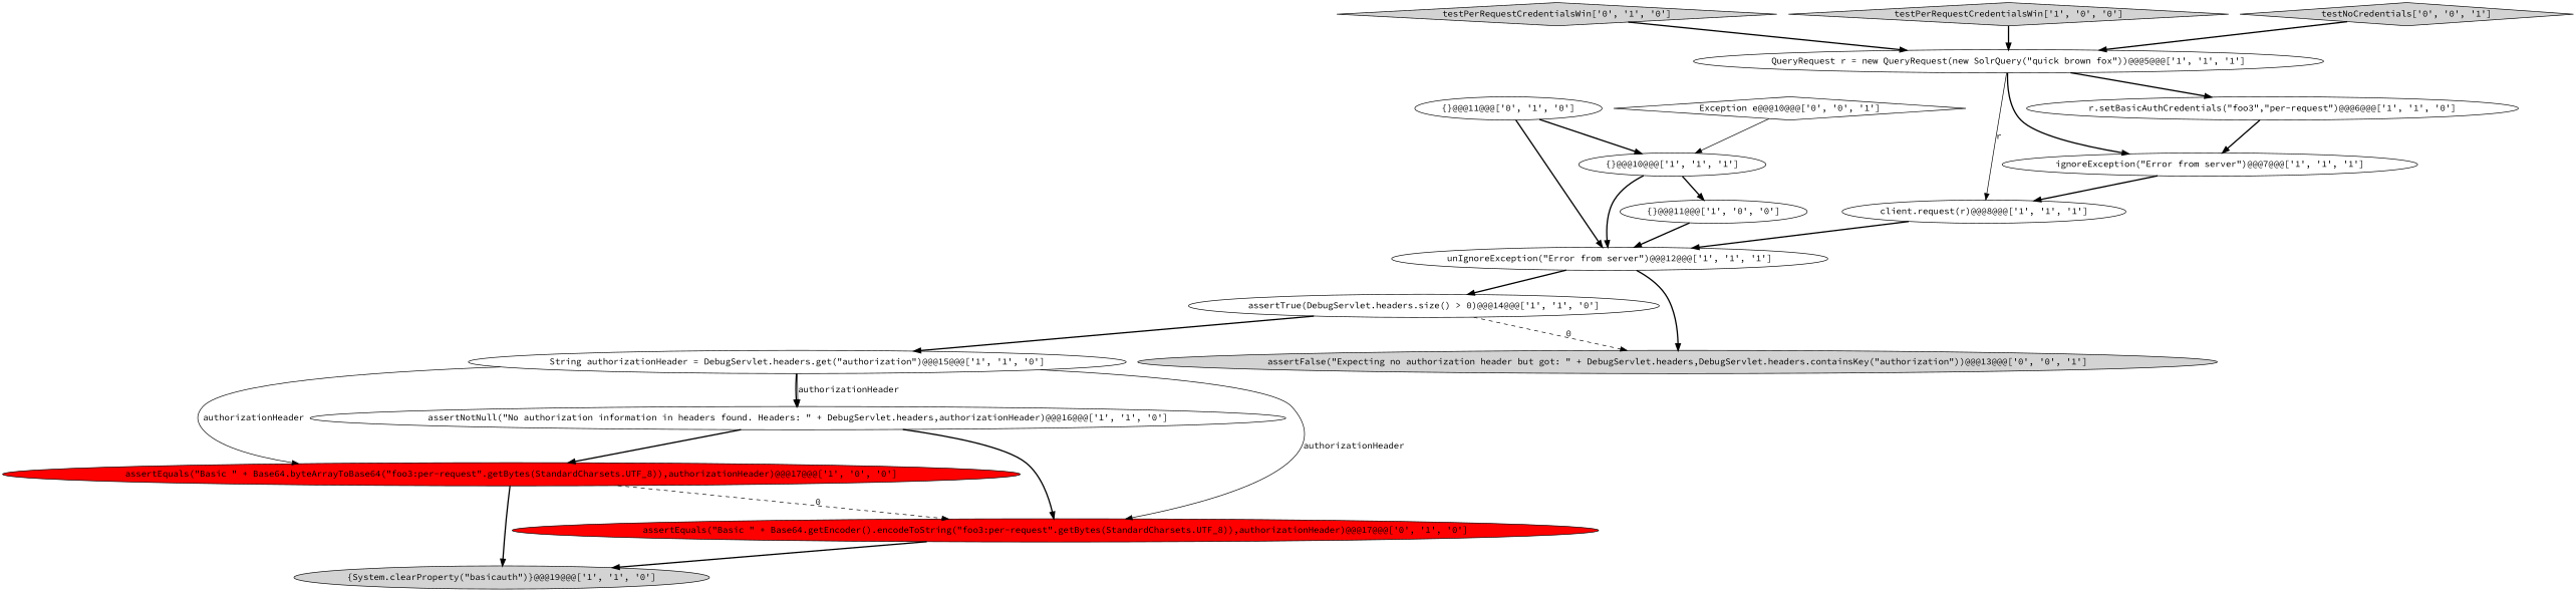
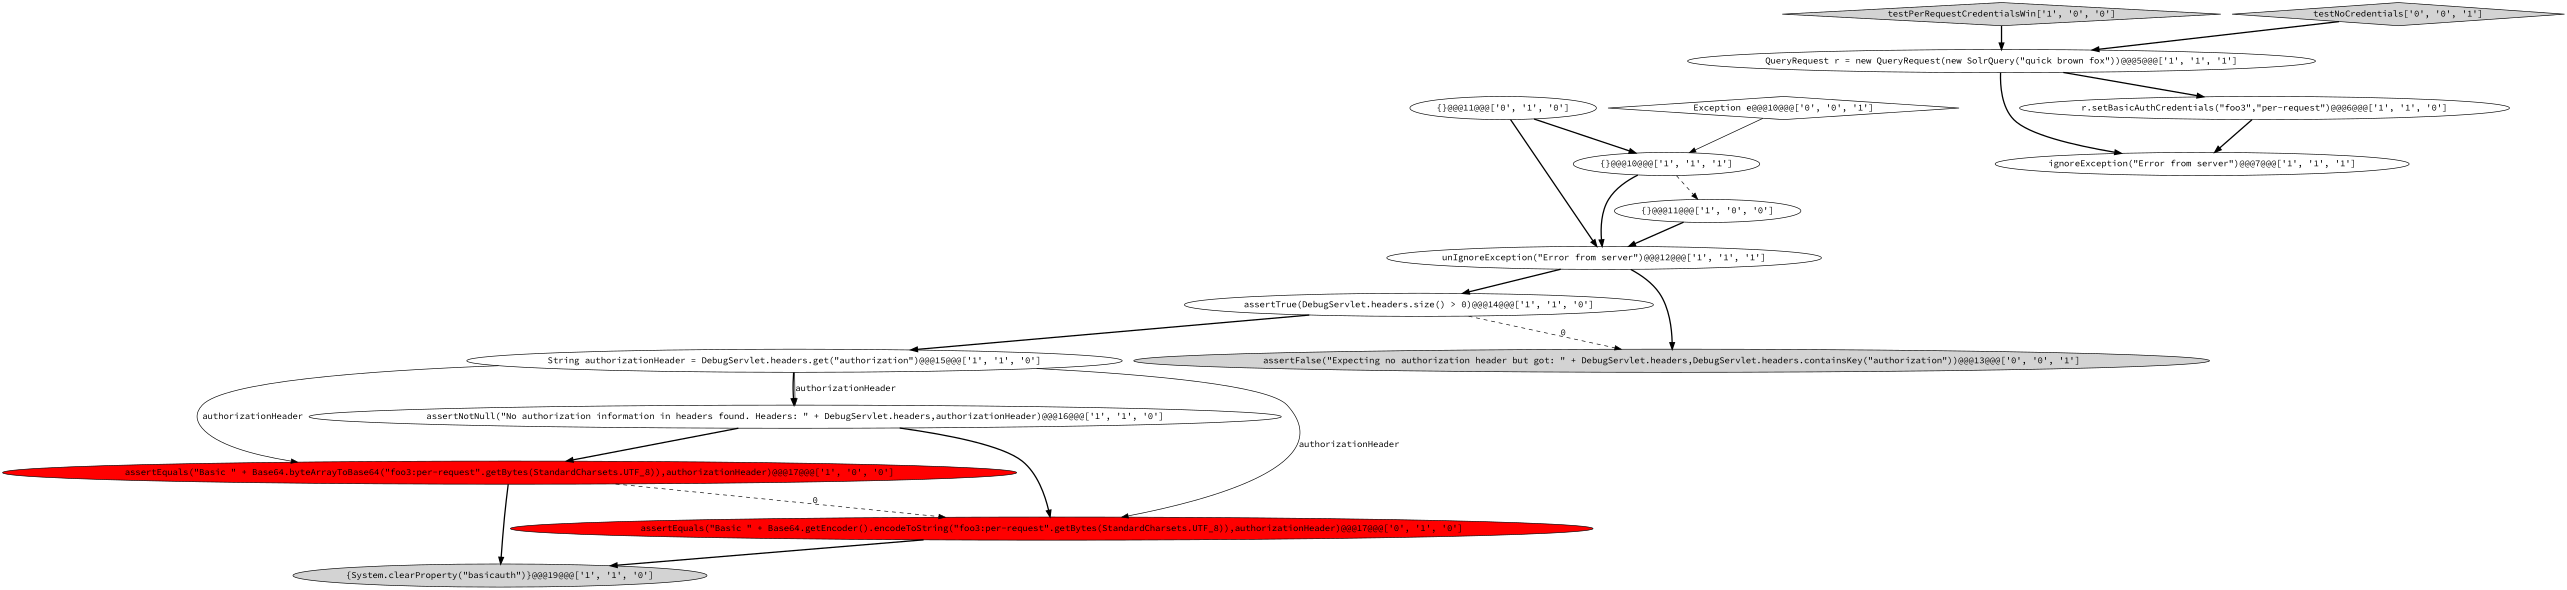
  digraph {
    fontname="Source Code Pro"
    node [fillcolor=white fontname="Source Code Pro" shape=ellipse style=filled]
    edge [fontname="Source Code Pro" style=bold]
    n1 [label="assertTrue(DebugServlet.headers.size() > 0)@@@14@@@['1', '1', '0']"]
    n2 [fillcolor=lightgray label="assertFalse(\"Expecting no authorization header but got: \" + DebugServlet.headers,DebugServlet.headers.containsKey(\"authorization\"))@@@13@@@['0', '0', '1']"]
    n3 [label="String authorizationHeader = DebugServlet.headers.get(\"authorization\")@@@15@@@['1', '1', '0']"]
    n4 [fillcolor=red label="assertEquals(\"Basic \" + Base64.getEncoder().encodeToString(\"foo3:per-request\".getBytes(StandardCharsets.UTF_8)),authorizationHeader)@@@17@@@['0', '1', '0']"]
    n5 [fillcolor=red label="assertEquals(\"Basic \" + Base64.byteArrayToBase64(\"foo3:per-request\".getBytes(StandardCharsets.UTF_8)),authorizationHeader)@@@17@@@['1', '0', '0']"]
    n6 [label="assertNotNull(\"No authorization information in headers found. Headers: \" + DebugServlet.headers,authorizationHeader)@@@16@@@['1', '1', '0']"]
    n7 [fillcolor=lightgray label="{System.clearProperty(\"basicauth\")}@@@19@@@['1', '1', '0']"]
    n8 [label="{}@@@10@@@['1', '1', '1']"]
    n9 [label="unIgnoreException(\"Error from server\")@@@12@@@['1', '1', '1']"]
    n10 [label="{}@@@11@@@['1', '0', '0']"]
    n11 [label="{}@@@11@@@['0', '1', '0']"]
-   n12 [label="client.request(r)@@@8@@@['1', '1', '1']"]
    n13 [label="ignoreException(\"Error from server\")@@@7@@@['1', '1', '1']"]
-   n14 [fillcolor=lightgray label="testPerRequestCredentialsWin['0', '1', '0']" shape=diamond]
    n15 [label="QueryRequest r = new QueryRequest(new SolrQuery(\"quick brown fox\"))@@@5@@@['1', '1', '1']"]
    n16 [label="r.setBasicAuthCredentials(\"foo3\",\"per-request\")@@@6@@@['1', '1', '0']"]
    n17 [fillcolor=lightgray label="testPerRequestCredentialsWin['1', '0', '0']" shape=diamond]
    n18 [label="Exception e@@@10@@@['0', '0', '1']" shape=diamond]
    n19 [fillcolor=lightgray label="testNoCredentials['0', '0', '1']" shape=diamond]
    n1 -> n2 [label=0 style=dashed]
    n1 -> n3
    n3 -> n4 [label=authorizationHeader style=solid]
    n3 -> n5 [label=authorizationHeader style=solid]
    n3 -> n6 [label=authorizationHeader style=solid]
    n3 -> n6
    n4 -> n7
    n5 -> n4 [label=0 style=dashed]
    n5 -> n7
    n6 -> n4
    n6 -> n5
    n8 -> n9
-   n8 -> n10
+   n8 -> n10 [style=dashed]
    n9 -> n1
    n9 -> n2
    n10 -> n9
    n11 -> n8
    n11 -> n9
-   n12 -> n9
-   n13 -> n12
-   n14 -> n15
-   n15 -> n12 [label=r style=solid]
    n15 -> n13
    n15 -> n16
    n16 -> n13
    n17 -> n15
    n18 -> n8 [style=solid]
    n19 -> n15
  }
